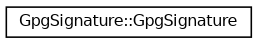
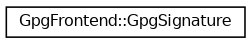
  digraph {
    rankdir=LR
-   n1 [color=black fillcolor=white fontname=Helvetica fontsize=10 height=0.2 label="GpgSignature::GpgSignature" shape=record style=filled width=0.4]
+   n1 [color=black fillcolor=white fontname=Helvetica fontsize=10 height=0.2 label="GpgFrontend::GpgSignature" shape=record style=filled width=0.4]
  }
